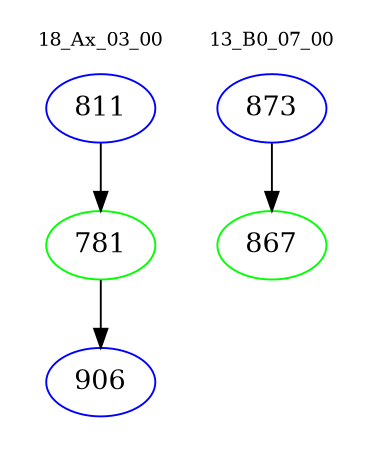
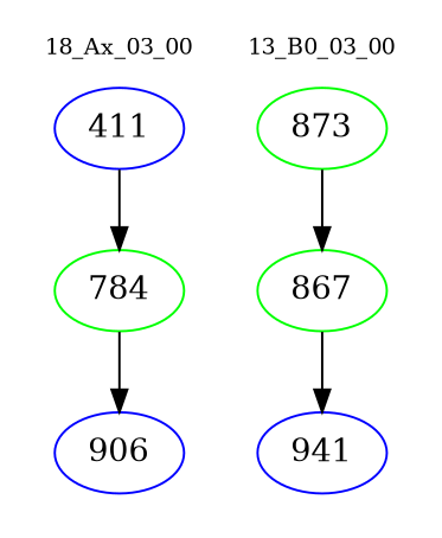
  digraph {
    node [color=blue]
    edge [color=black]
-   n1 [label=811]
-   n2 [color=green label=781]
+   n1 [label=411]
+   n2 [color=green label=784]
    n3 [label=906]
-   n4 [label=873]
+   n4 [color=green label=873]
    n5 [color=green label=867]
+   n6 [label=941]
    subgraph cluster_1 {
      color=white
      fontsize=10
      label="18_Ax_03_00"
      n1
      n2
      n3
    }
    subgraph cluster_2 {
      color=white
      fontsize=10
-     label="13_B0_07_00"
+     label="13_B0_03_00"
      n4
      n5
+     n6
    }
    n1 -> n2
    n2 -> n3
    n4 -> n5
+   n5 -> n6
  }
